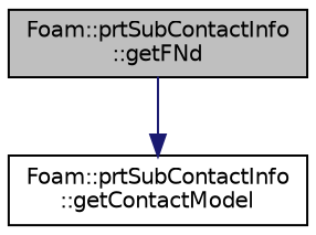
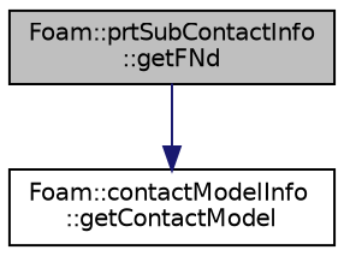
  digraph {
    rankdir=TB
    fontname="DejaVu Sans"
    node [color=black fontname="DejaVu Sans" fontsize=10 shape=record style=filled]
    n1 [fillcolor=grey75 fontcolor=black height=0.2 label="Foam::prtSubContactInfo\l::getFNd" width=0.4]
-   n2 [fillcolor=white height=0.2 label="Foam::prtSubContactInfo\l::getContactModel" width=0.4]
+   n2 [fillcolor=white height=0.2 label="Foam::contactModelInfo\l::getContactModel" width=0.4]
    n1 -> n2 [color=midnightblue fontname="DejaVu Sans" fontsize=10 labelfontname=Helvetica labelfontsize=10 style=solid]
  }
